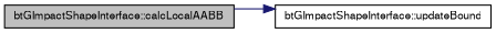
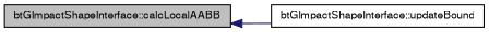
  digraph {
    rankdir=LR
    node [color=black fontname=FreeSans fontsize=10 shape=record]
    n1 [fillcolor=grey75 fontcolor=black height=0.2 label="btGImpactShapeInterface::calcLocalAABB" style=filled width=0.4]
    n2 [height=0.2 label="btGImpactShapeInterface::updateBound" width=0.4]
-   n2 -> n1 [color=midnightblue dir=back fontname=FreeSans fontsize=10 labelfontname=FreeSans labelfontsize=10 style=solid]
+   n1 -> n2 [color=midnightblue dir=back fontname=FreeSans fontsize=10 labelfontname=FreeSans labelfontsize=10 style=solid]
  }
